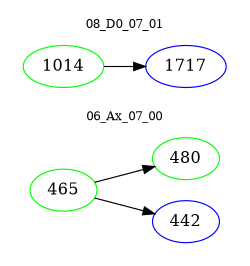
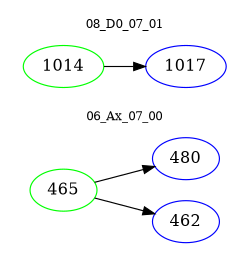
  digraph {
    rankdir=LR
    node [color=blue]
    edge [color=black]
    n1 [color=green label=465]
-   n2 [label=442]
-   n3 [color=green label=480]
+   n2 [label=462]
+   n3 [label=480]
    n4 [color=green label=1014]
-   n5 [label=1717]
+   n5 [label=1017]
    subgraph cluster_1 {
      color=white
      fontsize=10
      label="06_Ax_07_00"
      n1
      n2
      n3
    }
    subgraph cluster_2 {
      color=white
      fontsize=10
      label="08_D0_07_01"
      n4
      n5
    }
    n1 -> n2
    n1 -> n3
    n4 -> n5
  }
